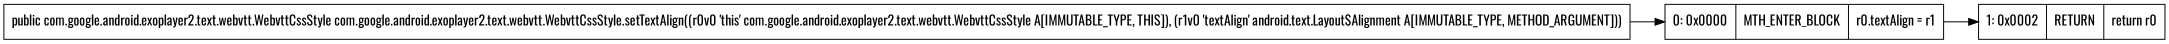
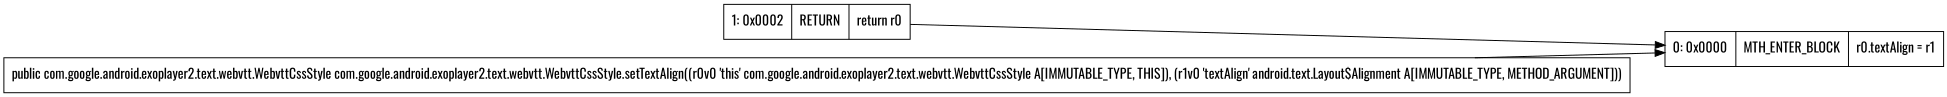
  digraph {
    rankdir=LR
    fontname=Oswald
    node [shape=record fontname=Oswald]
    edge [fontname=Oswald]
    n1 [label="{0\:\ 0x0000|MTH_ENTER_BLOCK\l|r0.textAlign = r1\l}"]
    n2 [label="{1\:\ 0x0002|RETURN\l|return r0\l}"]
    n3 [label="{public com.google.android.exoplayer2.text.webvtt.WebvttCssStyle com.google.android.exoplayer2.text.webvtt.WebvttCssStyle.setTextAlign((r0v0 'this' com.google.android.exoplayer2.text.webvtt.WebvttCssStyle A[IMMUTABLE_TYPE, THIS]), (r1v0 'textAlign' android.text.Layout$Alignment A[IMMUTABLE_TYPE, METHOD_ARGUMENT])) }"]
-   n1 -> n2
+   n2 -> n1
    n3 -> n1
  }
